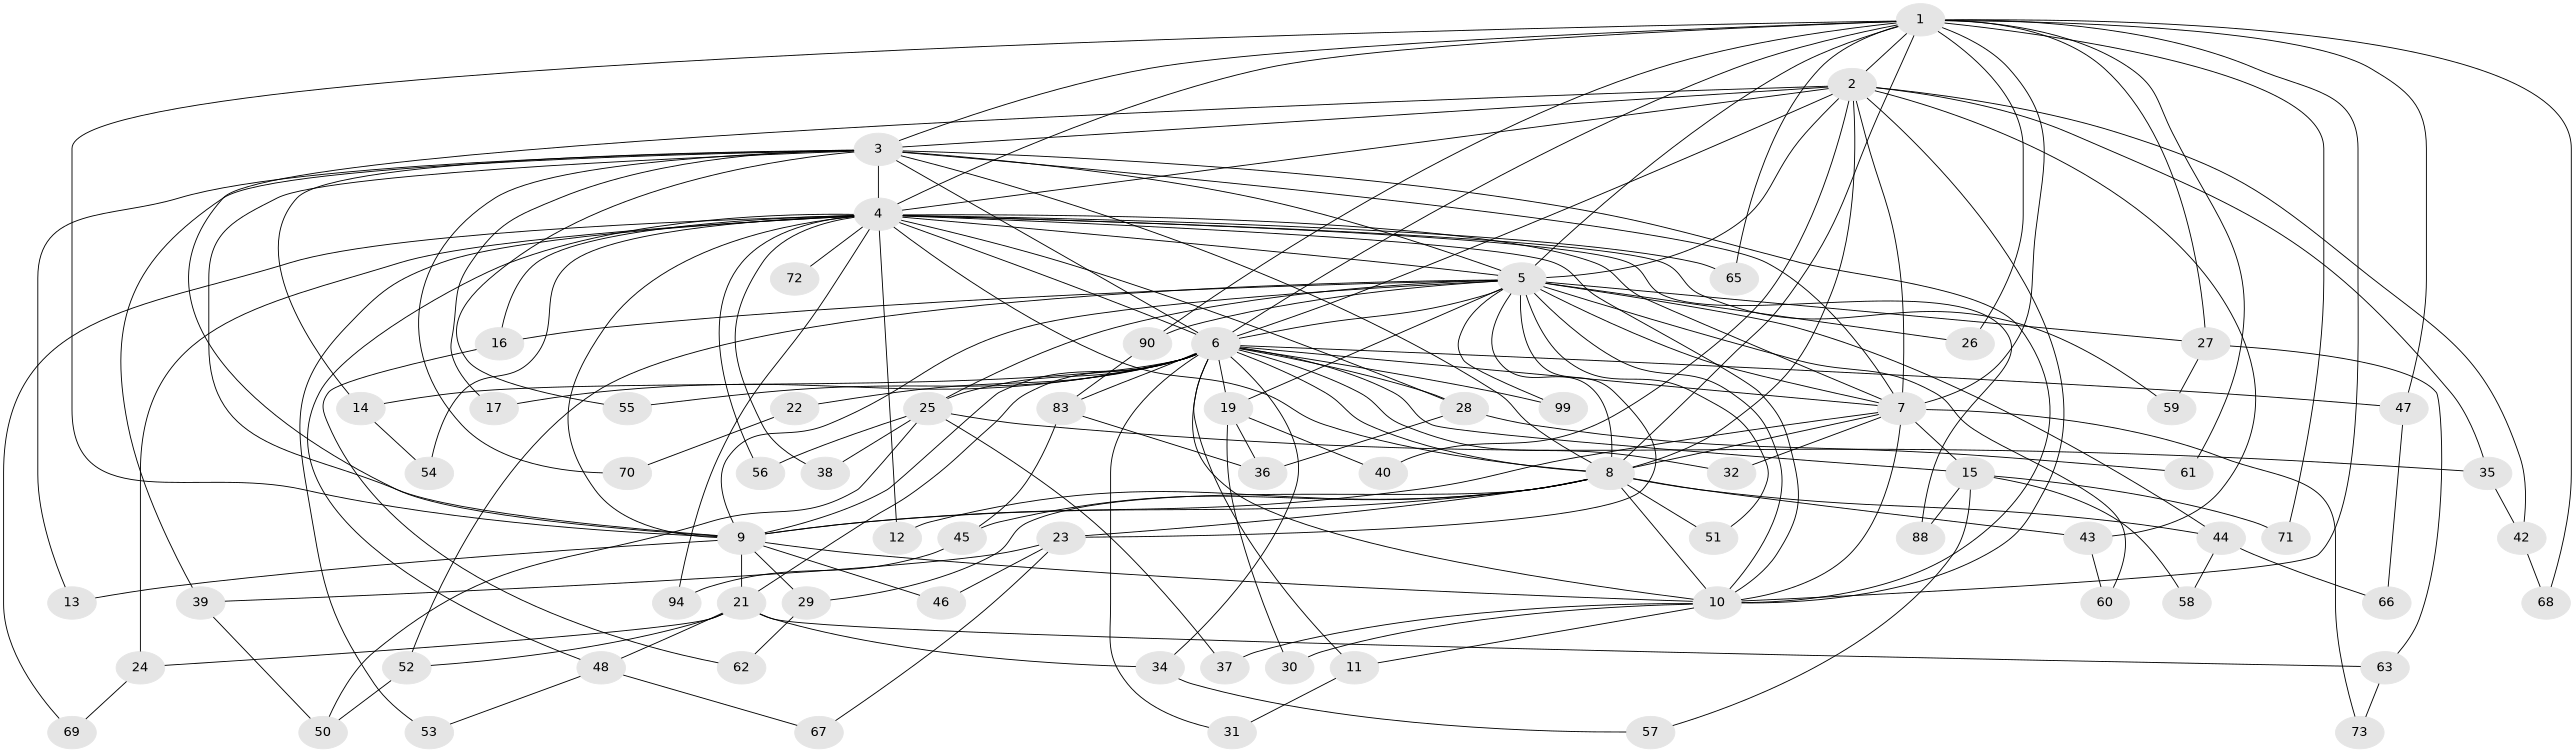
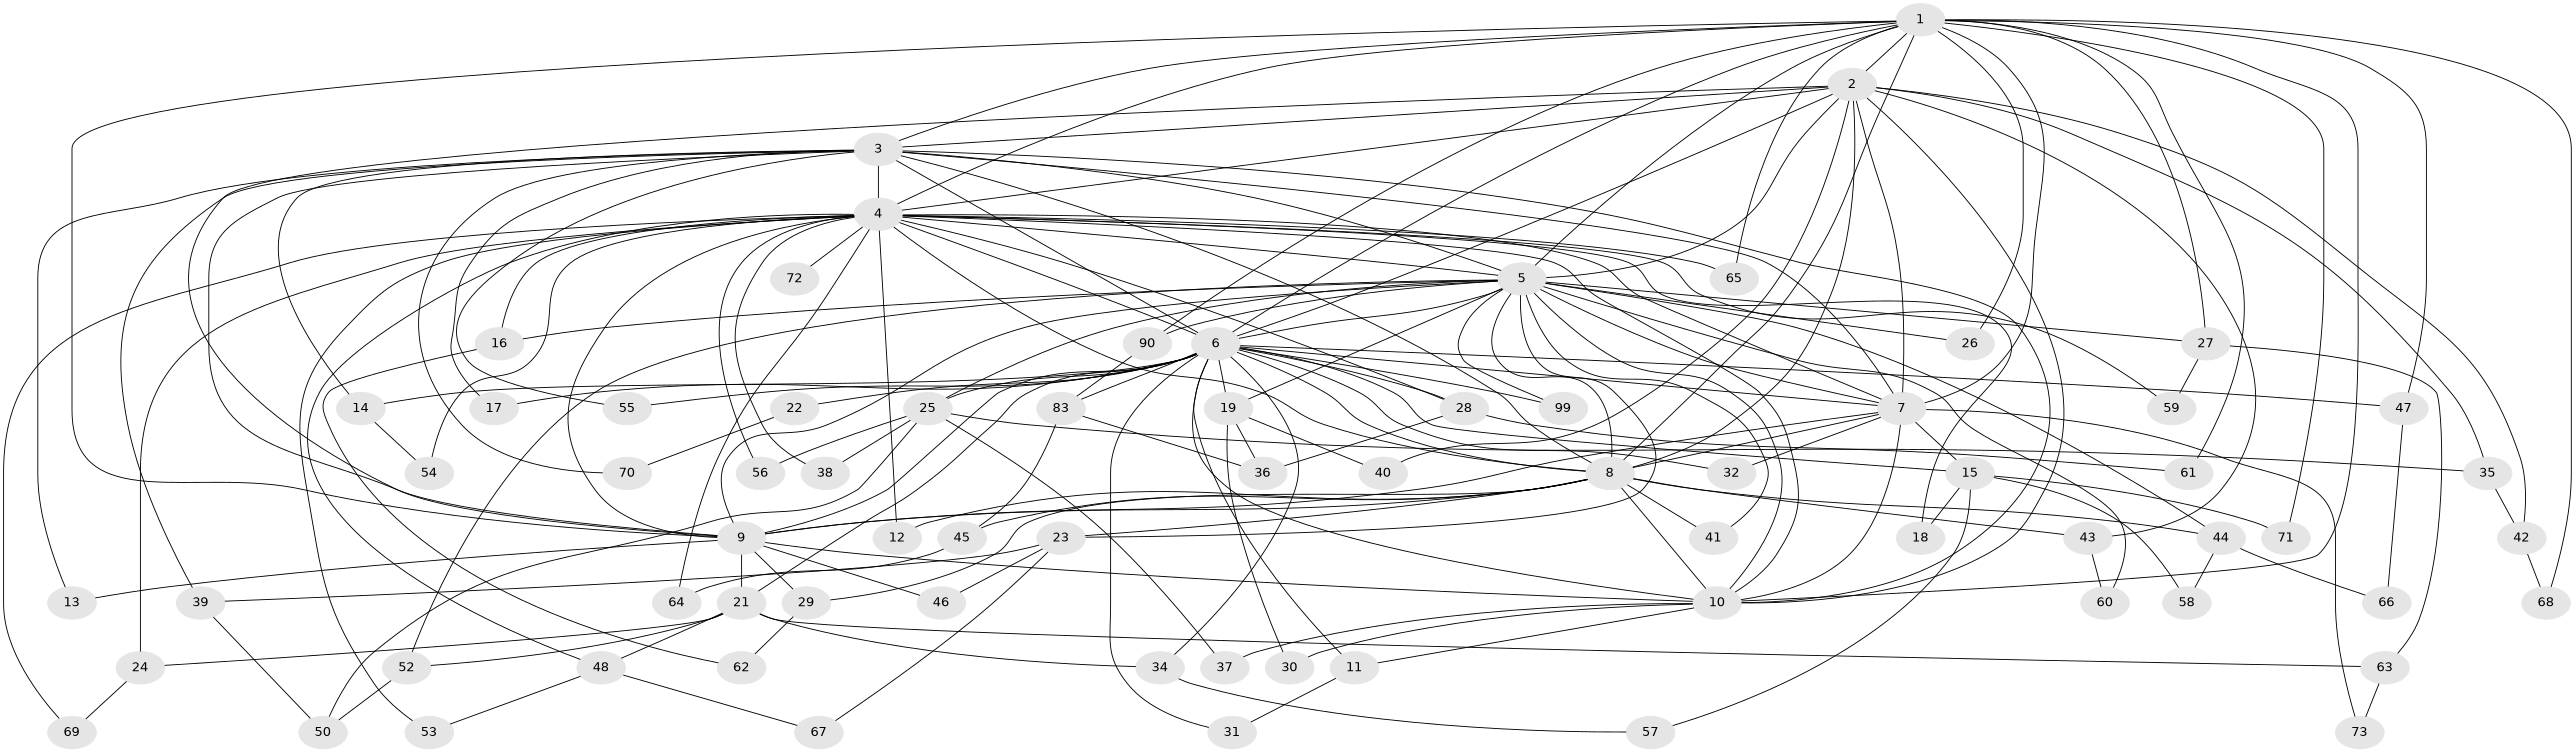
  graph {
    fontname="DejaVu Sans"
    node [color=gray90 fontname="DejaVu Sans" style=filled]
    edge [fontname="DejaVu Sans"]
    1
    2
    3
    4
    5
    6
    7
    8
    9
    10
    n11 [label=90]
    26
    27
    47
    61
    65
    68
    71
    35
    40
    42
    43
    13
    14
    17
    39
    55
    70
    12
    16
-   18 [label=88]
+   18
    24
    28
    38
    48
    53
    54
    56
    59
-   64 [label=94]
+   64
    69
    72
    19
    23
    25
-   41 [label=51]
+   41
    44
    n48 [label=99]
    52
    60
    11
    15
    21
    22
    31
    32
    n57 [label=83]
    34
    73
    29
    45
    46
    30
    37
    63
    66
    50
    62
    36
    67
    58
    57
    1 -- 2
    1 -- 3
    1 -- 4
    1 -- 5
    1 -- 6
    1 -- 7
    1 -- 8
    1 -- 9
    1 -- 10
    1 -- n11
    1 -- 26
    1 -- 27
    1 -- 47
    1 -- 61
    1 -- 65
    1 -- 68
    1 -- 71
    2 -- 3
    2 -- 4
    2 -- 5
    2 -- 6
    2 -- 7
    2 -- 8
    2 -- 9
    2 -- 10
    2 -- 35
    2 -- 40
    2 -- 42
    2 -- 43
    3 -- 4
    3 -- 5
    3 -- 6
    3 -- 7
    3 -- 8
    3 -- 9
    3 -- 10
    3 -- 13
    3 -- 14
    3 -- 17
    3 -- 39
    3 -- 55
    3 -- 70
    4 -- 5
    4 -- 6
    4 -- 7
    4 -- 8
    4 -- 9
    4 -- 10
    4 -- 65
    4 -- 12
    4 -- 16
    4 -- 18
    4 -- 24
    4 -- 28
    4 -- 38
    4 -- 48
    4 -- 53
    4 -- 54
    4 -- 56
    4 -- 59
    4 -- 64
    4 -- 69
    4 -- 72
    5 -- 6
    5 -- 7
    5 -- 8
    5 -- 9
    5 -- 10
    5 -- n11
    5 -- 26
    5 -- 27
    5 -- 16
    5 -- 19
    5 -- 23
    5 -- 25
    5 -- 41
    5 -- 44
    5 -- n48
    5 -- 52
    5 -- 60
    6 -- 7
    6 -- 8
    6 -- 9
    6 -- 10
    6 -- 47
    6 -- 14
    6 -- 17
    6 -- 55
    6 -- 28
    6 -- 19
    6 -- 25
    6 -- n48
    6 -- 11
    6 -- 15
    6 -- 21
    6 -- 22
    6 -- 31
    6 -- 32
    6 -- n57
    6 -- 34
    7 -- 8
    7 -- 9
    7 -- 10
    7 -- 15
    7 -- 32
    7 -- 73
    8 -- 9
    8 -- 10
    8 -- 43
    8 -- 12
    8 -- 23
    8 -- 41
    8 -- 44
    8 -- 29
    8 -- 45
    9 -- 10
    9 -- 13
    9 -- 21
    9 -- 29
    9 -- 46
    10 -- 11
    10 -- 30
    10 -- 37
    n11 -- n57
    27 -- 59
    27 -- 63
    47 -- 66
    35 -- 42
    42 -- 68
    43 -- 60
    14 -- 54
    39 -- 50
    16 -- 62
    24 -- 69
    28 -- 61
    28 -- 36
    48 -- 53
    48 -- 67
    19 -- 40
    19 -- 30
    19 -- 36
    23 -- 39
    23 -- 46
    23 -- 67
    25 -- 35
    25 -- 38
    25 -- 56
    25 -- 37
    25 -- 50
    44 -- 66
    44 -- 58
    52 -- 50
    11 -- 31
    15 -- 71
    15 -- 18
    15 -- 58
    15 -- 57
    21 -- 24
    21 -- 48
    21 -- 52
    21 -- 34
    21 -- 63
    22 -- 70
    n57 -- 45
    n57 -- 36
    34 -- 57
    29 -- 62
    45 -- 64
    63 -- 73
  }
